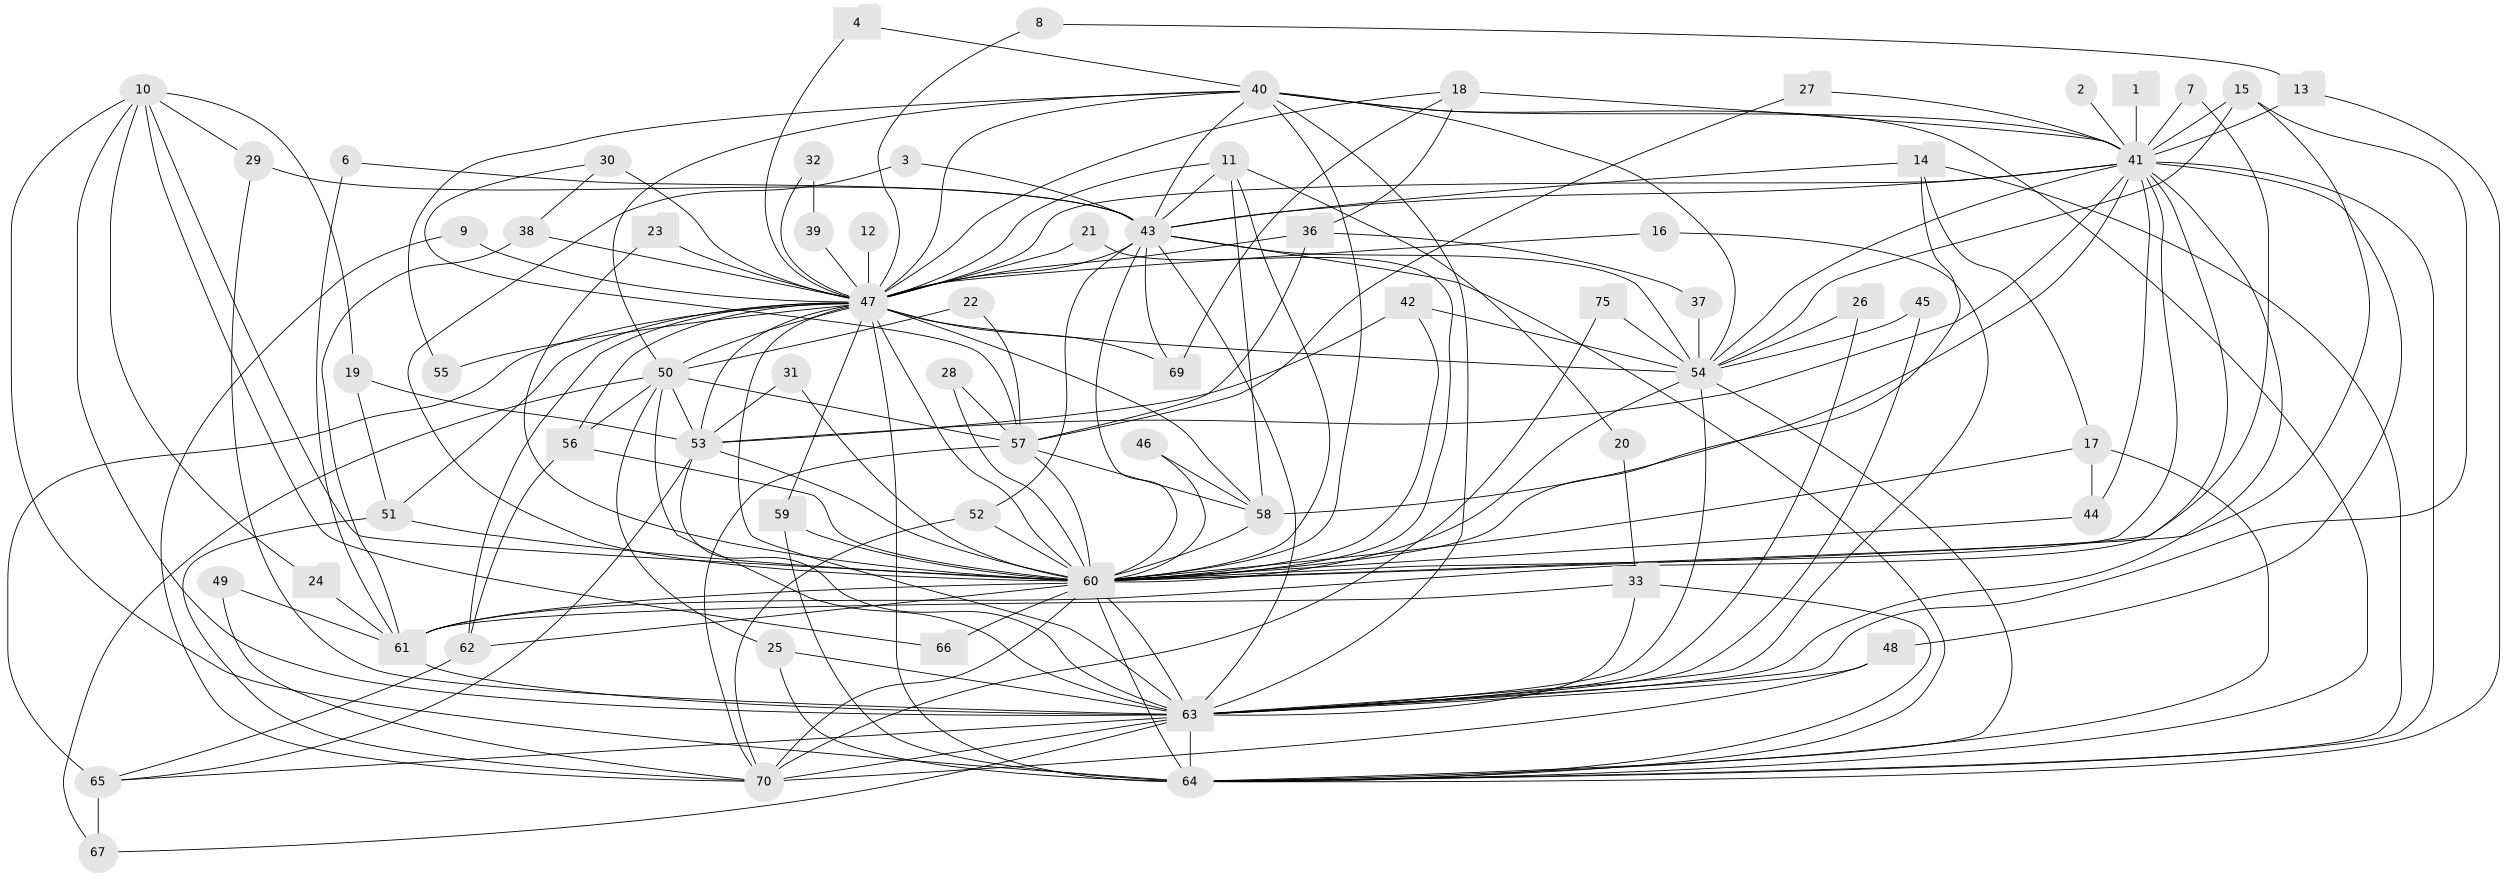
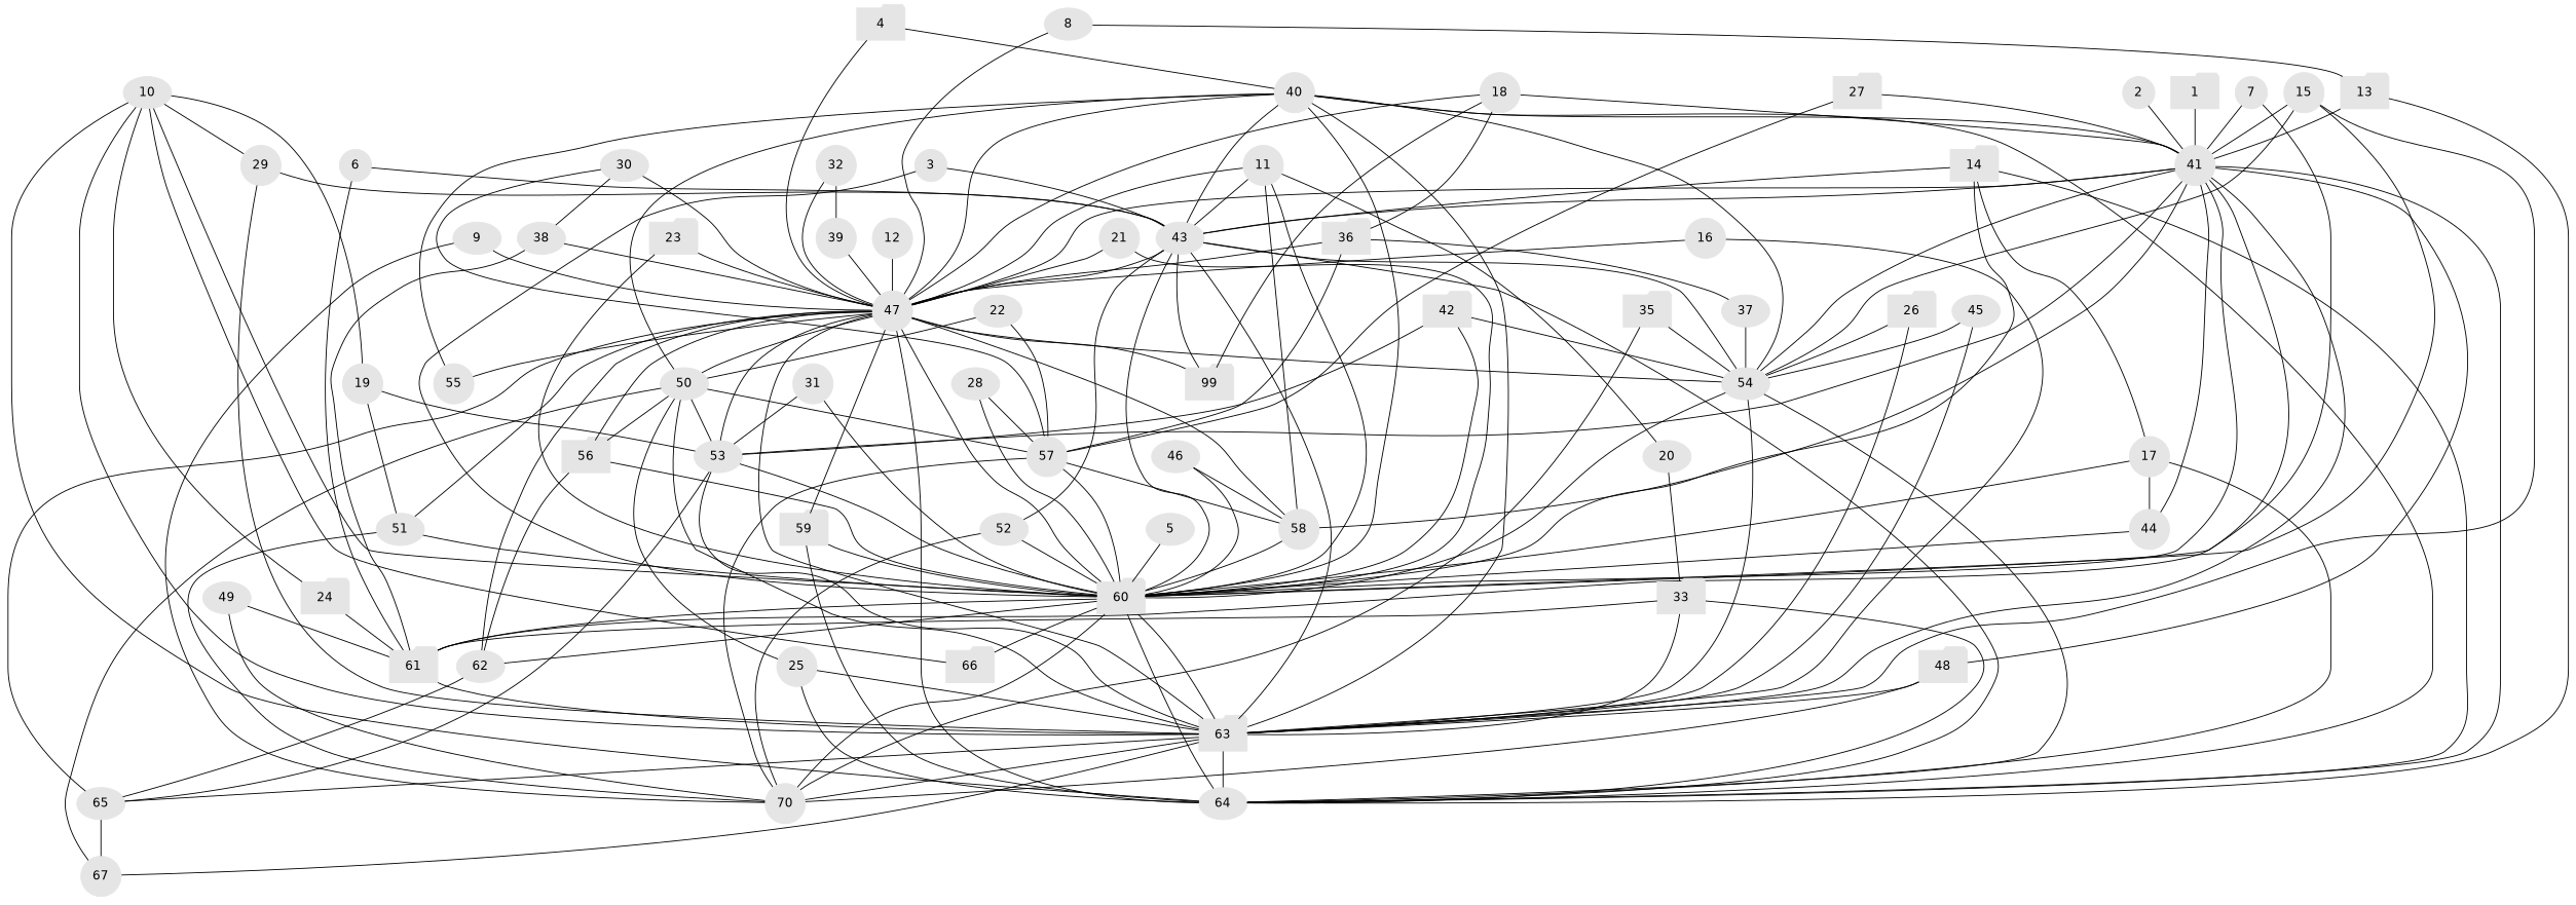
  graph {
    fontname="DejaVu Sans"
    node [color=gray90 fontname="DejaVu Sans" shape=circle style=filled]
    edge [fontname="DejaVu Sans" weight=1.0]
    1 [shape=folder]
    41
    43 [shape=ellipse]
    60 [shape=folder]
    47
    61 [shape=folder]
    63 [shape=folder]
    64 [shape=ellipse]
    58
    54 [shape=ellipse]
    44
    53 [shape=ellipse]
    48 [shape=folder]
    2
    3
-   69 [shape=folder]
+   69 [shape=folder label=99]
    52 [shape=ellipse]
    70
    66 [shape=folder]
    62 [shape=ellipse]
    4 [shape=folder]
    40
    50 [shape=ellipse]
    55
    51 [shape=ellipse]
    56 [shape=folder]
    59 [shape=folder]
    65 [shape=ellipse]
+   5 [shape=ellipse]
    6
    7
    8 [shape=ellipse]
    13 [shape=folder]
    9 [shape=ellipse]
    10 [shape=ellipse]
    19
    24 [shape=folder]
    29
    67
    11
    20 [shape=ellipse]
    33 [shape=folder]
    12
    14 [shape=folder]
    17
    15
    16
    18
    36 [shape=folder]
    57
    37 [shape=ellipse]
    21
    22 [shape=ellipse]
    25
    23 [shape=folder]
    26 [shape=folder]
    27 [shape=folder]
    28 [shape=ellipse]
    30 [shape=ellipse]
    38 [shape=ellipse]
    31
    32
    39
-   35 [shape=folder label=75]
+   35 [shape=folder]
    42 [shape=folder]
    45 [shape=ellipse]
    46 [shape=ellipse]
    49 [shape=ellipse]
    1 -- 41
    41 -- 43
    41 -- 60 [weight=2.0]
    41 -- 47 [weight=2.0]
    41 -- 61
    41 -- 63
    41 -- 64
    41 -- 58
    41 -- 54 [weight=2.0]
    41 -- 44
    41 -- 53
    41 -- 48
    43 -- 60 [weight=2.0]
    43 -- 47 [weight=2.0]
    43 -- 63
    43 -- 64
    43 -- 54
    43 -- 69
    43 -- 52
    60 -- 61 [weight=2.0]
    60 -- 63 [weight=2.0]
    60 -- 64 [weight=2.0]
    60 -- 70
    60 -- 66
    60 -- 62
    47 -- 60 [weight=4.0]
    47 -- 63 [weight=2.0]
    47 -- 64 [weight=4.0]
    47 -- 58
    47 -- 54 [weight=4.0]
    47 -- 53
    47 -- 69
    47 -- 62
    47 -- 50 [weight=3.0]
    47 -- 55
    47 -- 51
    47 -- 56
    47 -- 59
    47 -- 65 [weight=2.0]
    61 -- 63
    63 -- 64
    63 -- 70 [weight=2.0]
    63 -- 65
    63 -- 67
    58 -- 60
    54 -- 60 [weight=2.0]
    54 -- 63
    54 -- 64 [weight=2.0]
    44 -- 60
    53 -- 60
    53 -- 63
    53 -- 65
    48 -- 63
    48 -- 70
    2 -- 41
    3 -- 43
    3 -- 60
    52 -- 60 [weight=3.0]
    52 -- 70
    62 -- 65
    4 -- 47
    4 -- 40
    40 -- 41
    40 -- 43
    40 -- 60 [weight=2.0]
    40 -- 47 [weight=3.0]
    40 -- 63 [weight=2.0]
    40 -- 64
    40 -- 54
    40 -- 50
    40 -- 55
    50 -- 63
    50 -- 53
    50 -- 56 [weight=2.0]
    50 -- 67
    50 -- 57 [weight=2.0]
    50 -- 25
    51 -- 60 [weight=2.0]
    51 -- 70
    56 -- 60 [weight=2.0]
    56 -- 62
    59 -- 60
    59 -- 64
    65 -- 67
+   5 -- 60
    6 -- 43
    6 -- 61
    7 -- 41
    7 -- 60
    8 -- 47
    8 -- 13
    13 -- 41
    13 -- 64
    9 -- 47
    9 -- 70
    10 -- 60
    10 -- 63
    10 -- 64
    10 -- 66
    10 -- 19
    10 -- 24
    10 -- 29
    19 -- 53
    19 -- 51
    24 -- 61
    29 -- 43
    29 -- 63
    11 -- 43
    11 -- 60 [weight=2.0]
    11 -- 47
    11 -- 58
    11 -- 20
    20 -- 33
    33 -- 61
    33 -- 63
    33 -- 64
    12 -- 47 [weight=2.0]
    14 -- 43
    14 -- 60
    14 -- 64
    14 -- 17
    17 -- 60
    17 -- 64
    17 -- 44
    15 -- 41
    15 -- 60
    15 -- 63
    15 -- 54
    16 -- 47
    16 -- 63
    18 -- 41
    18 -- 47
    18 -- 69
    18 -- 36
    36 -- 47
    36 -- 57
    36 -- 37
    57 -- 60 [weight=2.0]
    57 -- 58
    57 -- 70
    37 -- 54
    21 -- 60
    21 -- 47
    22 -- 50
    22 -- 57
    25 -- 63
    25 -- 64
    23 -- 60
    23 -- 47
    26 -- 63
    26 -- 54
    27 -- 41
    27 -- 57
    28 -- 60
    28 -- 57
    30 -- 47 [weight=2.0]
    30 -- 57
    30 -- 38
    38 -- 47
    38 -- 61
    31 -- 60
    31 -- 53
    32 -- 47
    32 -- 39
    39 -- 47 [weight=2.0]
    35 -- 54
    35 -- 70
    42 -- 60
    42 -- 54
    42 -- 53
    45 -- 63
    45 -- 54
    46 -- 60
    46 -- 58
    49 -- 61 [weight=2.0]
    49 -- 70
  }
